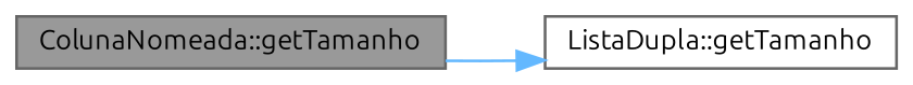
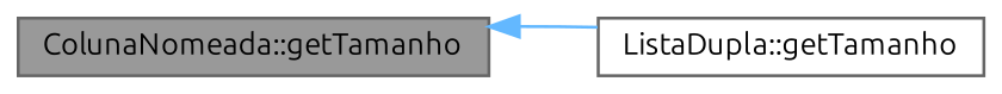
  digraph {
    rankdir=LR
    fontname=Ubuntu
    node [fontname=Ubuntu fontsize=10 shape=box style=filled]
    n1 [color=gray40 fillcolor=grey60 fontcolor=black height=0.2 label="ColunaNomeada::getTamanho" width=0.4]
    n2 [color=grey40 fillcolor=white height=0.2 label="ListaDupla::getTamanho" width=0.4]
-   n1 -> n2 [color=steelblue1 fontname=Ubuntu fontsize=10 labelfontname=Helvetica labelfontsize=10 style=solid]
+   n2 -> n1 [color=steelblue1 fontname=Ubuntu fontsize=10 labelfontname=Helvetica labelfontsize=10 style=solid]
  }
